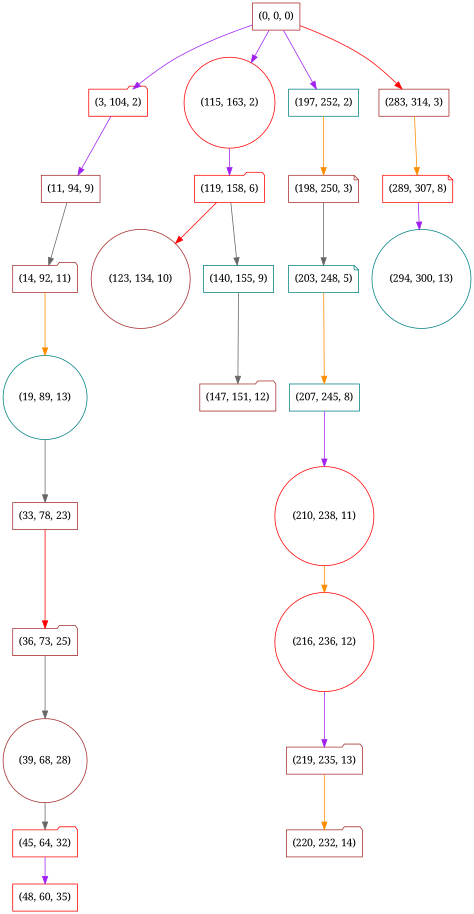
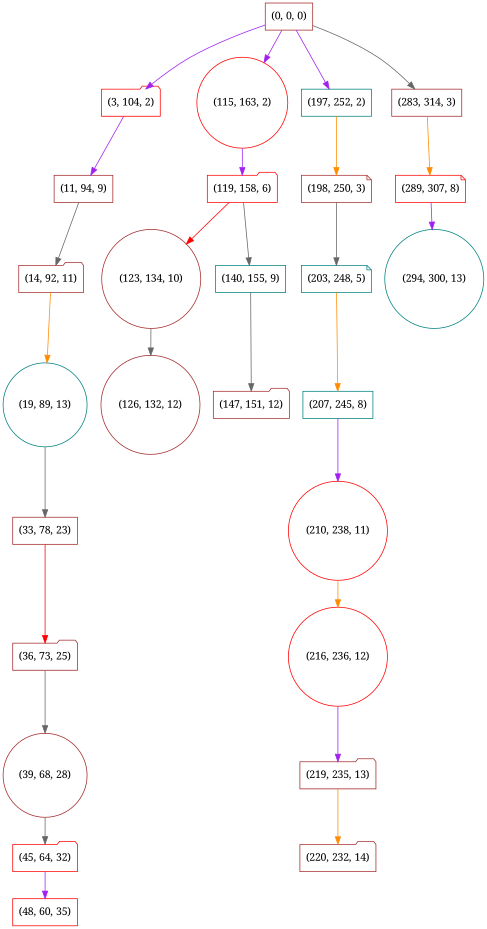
  digraph {
    fontname="Noto Serif"
    node [color=brown fontname="Noto Serif" shape=box]
    edge [color=purple fontname="Noto Serif"]
    "(0, 0, 0)"
    "(3, 104, 2)" [color=red shape=folder]
    "(115, 163, 2)" [color=red shape=circle]
    "(197, 252, 2)" [color=teal]
    "(283, 314, 3)"
    "(11, 94, 9)"
    "(119, 158, 6)" [color=red shape=folder]
    "(198, 250, 3)" [shape=note]
    "(289, 307, 8)" [color=red shape=note]
    "(14, 92, 11)" [shape=folder]
    "(19, 89, 13)" [color=teal shape=circle]
    "(33, 78, 23)"
    "(36, 73, 25)" [shape=folder]
    "(39, 68, 28)" [shape=circle]
    "(45, 64, 32)" [color=red shape=folder]
    "(48, 60, 35)" [color=red]
    "(123, 134, 10)" [shape=circle]
    "(140, 155, 9)" [color=teal]
+   "(126, 132, 12)" [shape=circle]
    "(147, 151, 12)" [shape=folder]
    "(203, 248, 5)" [color=teal shape=note]
    "(207, 245, 8)" [color=teal]
    "(210, 238, 11)" [color=red shape=circle]
    "(216, 236, 12)" [color=red shape=circle]
    "(219, 235, 13)" [shape=folder]
    "(220, 232, 14)" [shape=folder]
    "(294, 300, 13)" [color=teal shape=circle]
    "(0, 0, 0)" -> "(3, 104, 2)"
    "(0, 0, 0)" -> "(115, 163, 2)"
    "(0, 0, 0)" -> "(197, 252, 2)"
-   "(0, 0, 0)" -> "(283, 314, 3)" [color=red]
+   "(0, 0, 0)" -> "(283, 314, 3)" [color=gray40]
    "(3, 104, 2)" -> "(11, 94, 9)"
    "(115, 163, 2)" -> "(119, 158, 6)"
    "(197, 252, 2)" -> "(198, 250, 3)" [color=darkorange]
    "(283, 314, 3)" -> "(289, 307, 8)" [color=darkorange]
    "(11, 94, 9)" -> "(14, 92, 11)" [color=gray40]
    "(119, 158, 6)" -> "(123, 134, 10)" [color=red]
    "(119, 158, 6)" -> "(140, 155, 9)" [color=gray40]
    "(198, 250, 3)" -> "(203, 248, 5)" [color=gray40]
    "(289, 307, 8)" -> "(294, 300, 13)"
    "(14, 92, 11)" -> "(19, 89, 13)" [color=darkorange]
    "(19, 89, 13)" -> "(33, 78, 23)" [color=gray40]
    "(33, 78, 23)" -> "(36, 73, 25)" [color=red]
    "(36, 73, 25)" -> "(39, 68, 28)" [color=gray40]
    "(39, 68, 28)" -> "(45, 64, 32)" [color=gray40]
    "(45, 64, 32)" -> "(48, 60, 35)"
+   "(123, 134, 10)" -> "(126, 132, 12)" [color=gray40]
    "(140, 155, 9)" -> "(147, 151, 12)" [color=gray40]
    "(203, 248, 5)" -> "(207, 245, 8)" [color=darkorange]
    "(207, 245, 8)" -> "(210, 238, 11)"
    "(210, 238, 11)" -> "(216, 236, 12)" [color=darkorange]
    "(216, 236, 12)" -> "(219, 235, 13)"
    "(219, 235, 13)" -> "(220, 232, 14)" [color=darkorange]
  }
